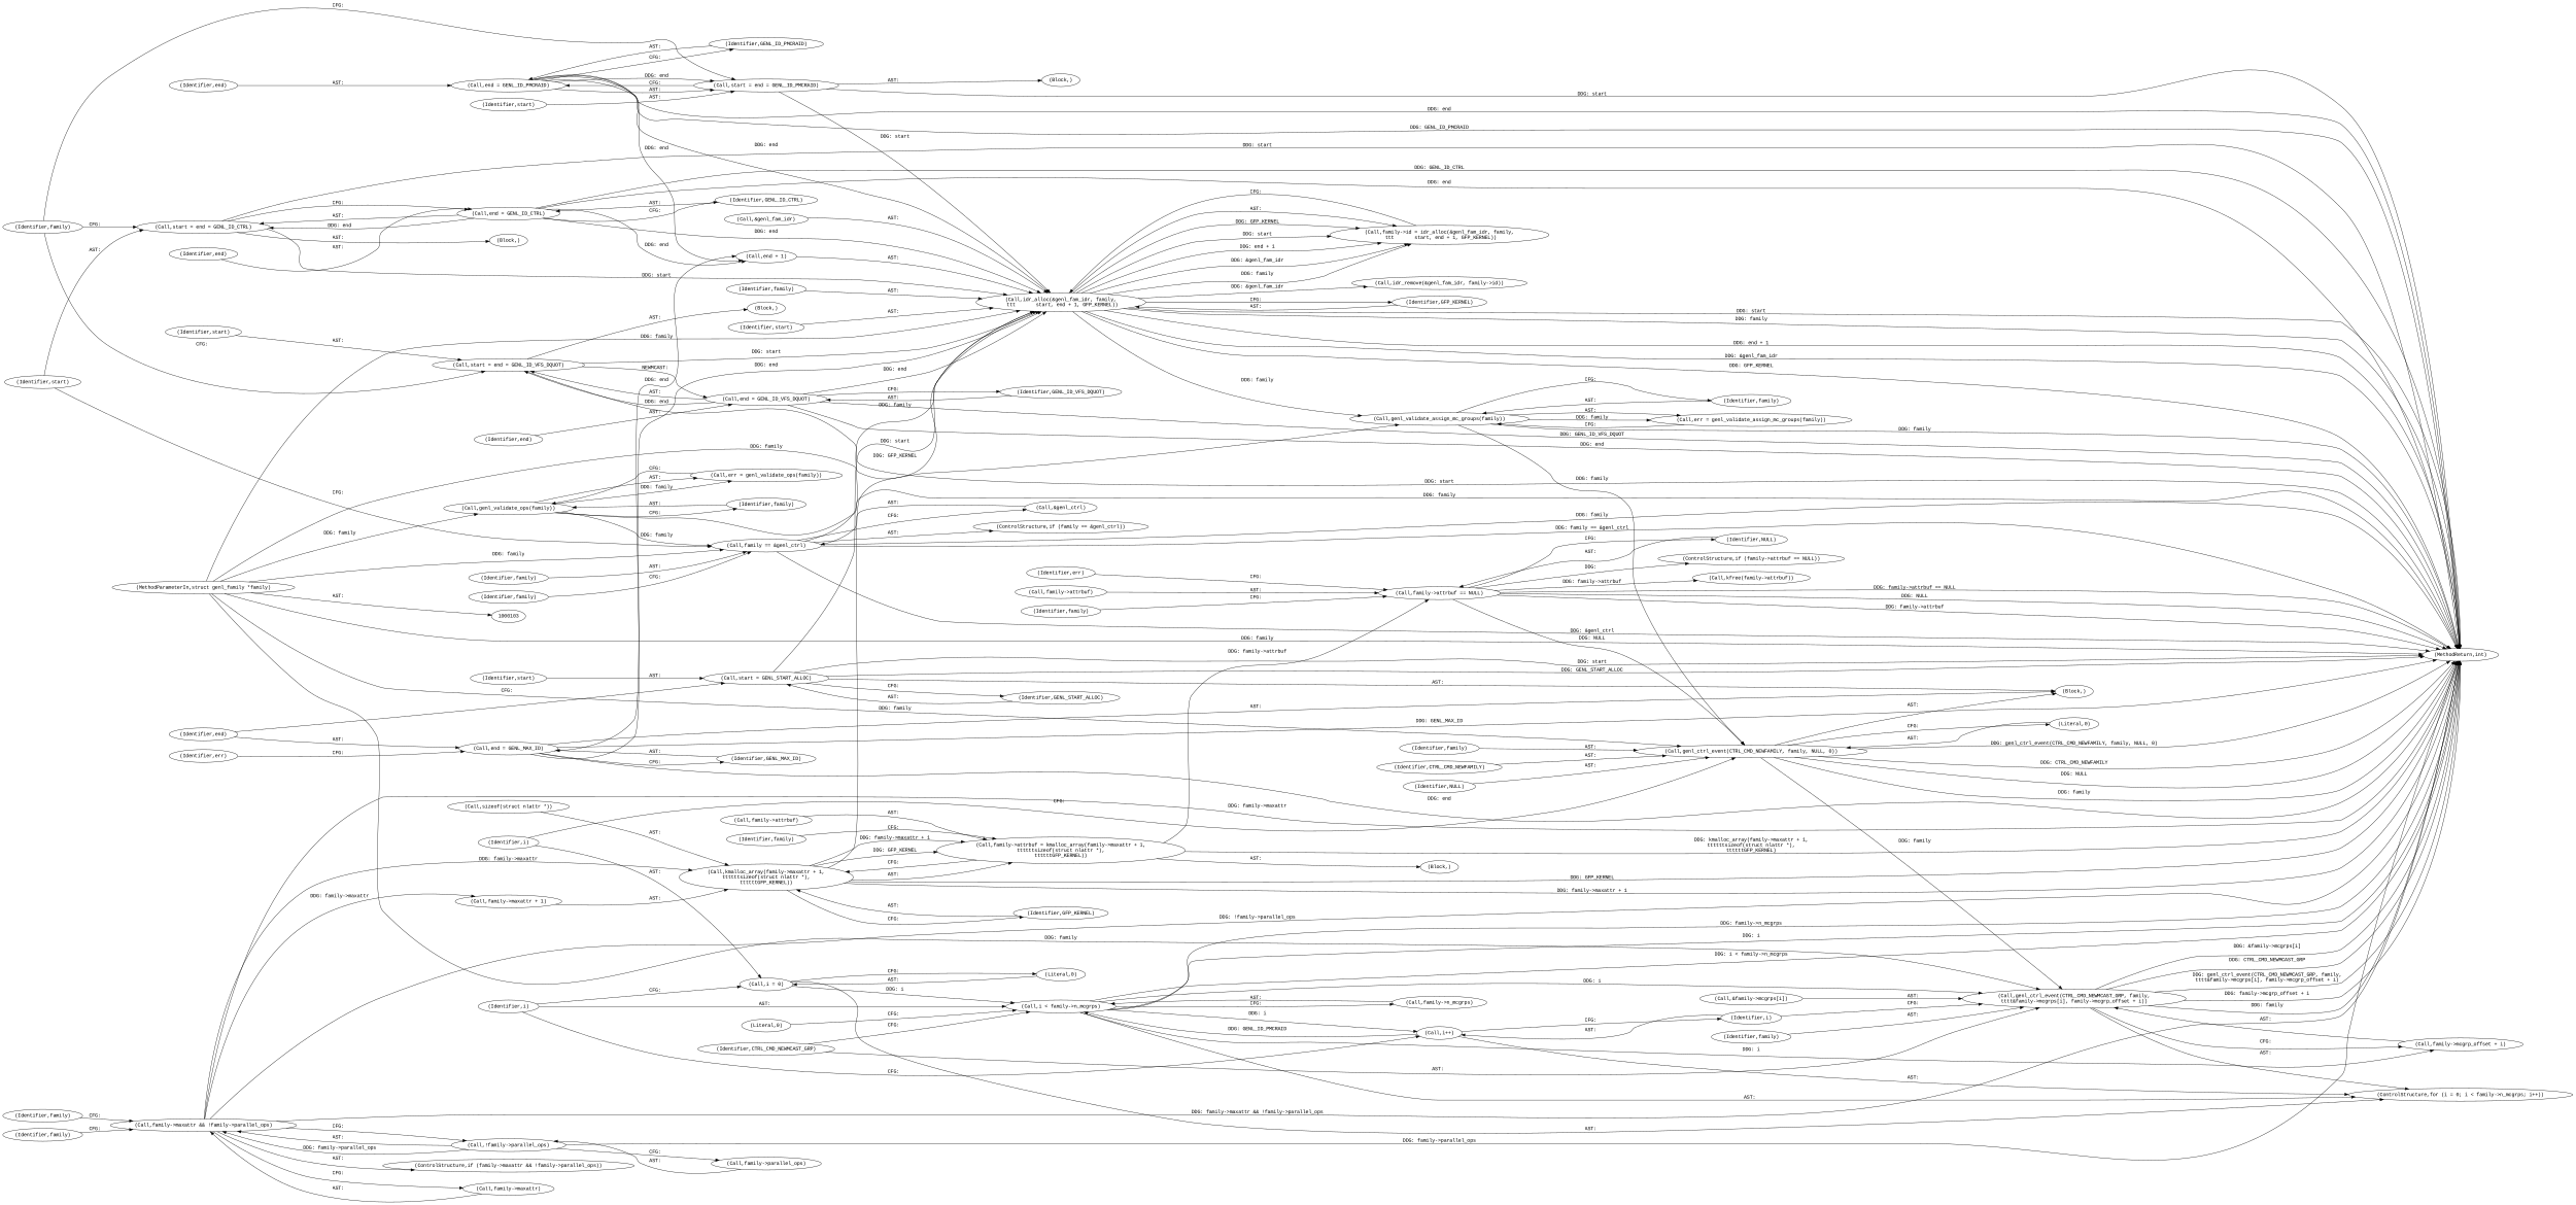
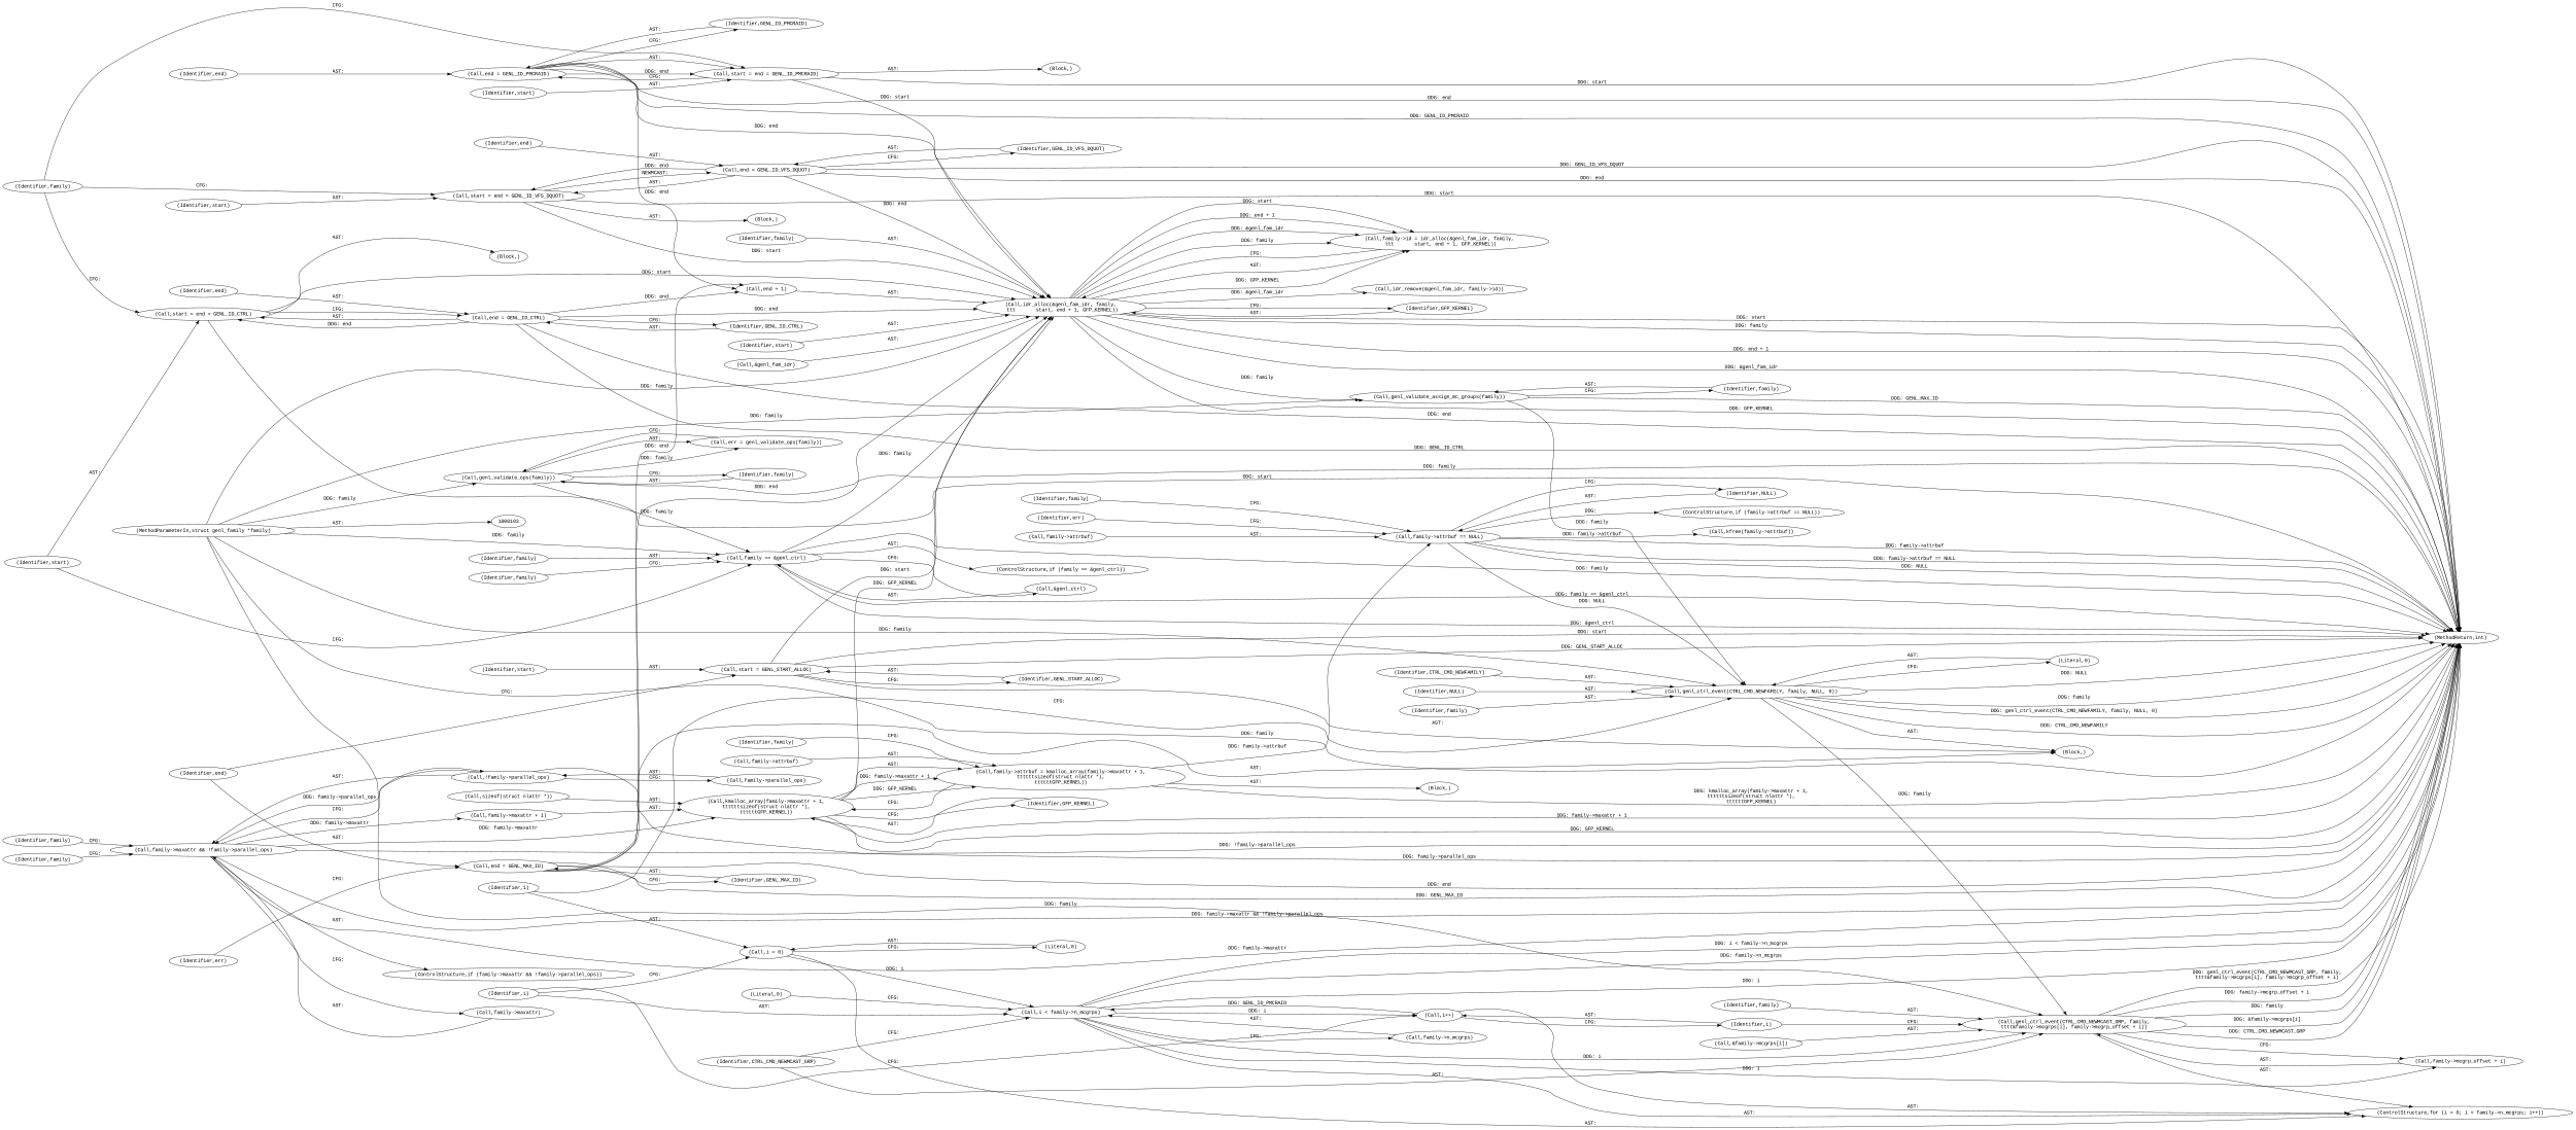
  digraph {
    fontname="Liberation Mono"
    rankdir=LR
    node [fontname="Liberation Mono"]
    edge [fontname="Liberation Mono"]
    n1 [label="(Call,genl_ctrl_event(CTRL_CMD_NEWMCAST_GRP, family,\n\t\t\t\t&family->mcgrps[i], family->mcgrp_offset + i))"]
    n2 [label="(Call,family->mcgrp_offset + i)"]
    n3 [label="(MethodReturn,int)"]
    n4 [label="(ControlStructure,for (i = 0; i < family->n_mcgrps; i++))"]
    n5 [label="(Call,genl_ctrl_event(CTRL_CMD_NEWFAMILY, family, NULL, 0))"]
    n6 [label="(Literal,0)"]
    n7 [label="(Block,)"]
    n8 [label="(Call,genl_validate_assign_mc_groups(family))"]
-   n9 [label="(Call,err = genl_validate_assign_mc_groups(family))"]
    n10 [label="(Identifier,family)"]
    n11 [label="(Call,idr_alloc(&genl_fam_idr, family,\n \t\t\t       start, end + 1, GFP_KERNEL))"]
    n12 [label="(Identifier,GFP_KERNEL)"]
    n13 [label="(Call,family->id = idr_alloc(&genl_fam_idr, family,\n \t\t\t       start, end + 1, GFP_KERNEL))"]
    n14 [label="(Call,idr_remove(&genl_fam_idr, family->id))"]
    n15 [label="(Call,family == &genl_ctrl)"]
    n16 [label="(Call,&genl_ctrl)"]
    n17 [label="(ControlStructure,if (family == &genl_ctrl))"]
    n18 [label="(Call,genl_validate_ops(family))"]
    n19 [label="(Call,err = genl_validate_ops(family))"]
    n20 [label="(Identifier,family)"]
    n21 [label="(MethodParameterIn,struct genl_family *family)"]
    1000103
    n23 [label="(Call,start = end = GENL_ID_PMCRAID)"]
    n24 [label="(Call,end = GENL_ID_PMCRAID)"]
    n25 [label="(Block,)"]
    n26 [label="(Identifier,GENL_ID_PMCRAID)"]
    n27 [label="(Call,end + 1)"]
    n28 [label="(Call,start = end = GENL_ID_CTRL)"]
    n29 [label="(Call,end = GENL_ID_CTRL)"]
    n30 [label="(Block,)"]
    n31 [label="(Identifier,GENL_ID_CTRL)"]
    n32 [label="(Call,start = GENL_START_ALLOC)"]
    n33 [label="(Identifier,GENL_START_ALLOC)"]
    n34 [label="(Call,start = end = GENL_ID_VFS_DQUOT)"]
    n35 [label="(Call,end = GENL_ID_VFS_DQUOT)"]
    n36 [label="(Block,)"]
    n37 [label="(Identifier,GENL_ID_VFS_DQUOT)"]
    n38 [label="(Call,end = GENL_MAX_ID)"]
    n39 [label="(Identifier,GENL_MAX_ID)"]
    n40 [label="(Call,kmalloc_array(family->maxattr + 1,\n\t\t\t\t\t\tsizeof(struct nlattr *),\n\t\t\t\t\t\tGFP_KERNEL))"]
    n41 [label="(Call,family->attrbuf = kmalloc_array(family->maxattr + 1,\n\t\t\t\t\t\tsizeof(struct nlattr *),\n\t\t\t\t\t\tGFP_KERNEL))"]
    n42 [label="(Identifier,GFP_KERNEL)"]
    n43 [label="(Call,family->attrbuf == NULL)"]
    n44 [label="(Block,)"]
    n45 [label="(Call,family->maxattr && !family->parallel_ops)"]
    n46 [label="(Call,!family->parallel_ops)"]
    n47 [label="(Call,family->maxattr)"]
    n48 [label="(Call,family->maxattr + 1)"]
    n49 [label="(ControlStructure,if (family->maxattr && !family->parallel_ops))"]
    n50 [label="(Call,family->parallel_ops)"]
    n51 [label="(Identifier,NULL)"]
    n52 [label="(ControlStructure,if (family->attrbuf == NULL))"]
    n53 [label="(Call,kfree(family->attrbuf))"]
    n54 [label="(Call,i < family->n_mcgrps)"]
    n55 [label="(Call,i++)"]
    n56 [label="(Call,family->n_mcgrps)"]
    n57 [label="(Identifier,i)"]
    n58 [label="(Call,i = 0)"]
    n59 [label="(Literal,0)"]
    n60 [label="(Identifier,family)"]
    n61 [label="(Identifier,err)"]
    n62 [label="(Identifier,end)"]
    n63 [label="(Call,sizeof(struct nlattr *))"]
    n64 [label="(Identifier,family)"]
    n65 [label="(Identifier,family)"]
    n66 [label="(Identifier,end)"]
    n67 [label="(Identifier,start)"]
    n68 [label="(Call,&family->mcgrps[i])"]
    n69 [label="(Call,family->attrbuf)"]
    n70 [label="(Identifier,start)"]
    n71 [label="(Identifier,CTRL_CMD_NEWFAMILY)"]
    n72 [label="(Identifier,NULL)"]
    n73 [label="(Identifier,start)"]
    n74 [label="(Identifier,i)"]
    n75 [label="(Identifier,start)"]
    n76 [label="(Identifier,end)"]
    n77 [label="(Identifier,start)"]
    n78 [label="(Identifier,family)"]
    n79 [label="(Identifier,err)"]
    n80 [label="(Identifier,family)"]
    n81 [label="(Call,family->attrbuf)"]
    n82 [label="(Literal,0)"]
    n83 [label="(Identifier,family)"]
    n84 [label="(Identifier,family)"]
    n85 [label="(Identifier,end)"]
    n86 [label="(Call,&genl_fam_idr)"]
    n87 [label="(Identifier,family)"]
    n88 [label="(Identifier,i)"]
    n89 [label="(Identifier,family)"]
    n90 [label="(Identifier,CTRL_CMD_NEWMCAST_GRP)"]
    n91 [label="(Identifier,family)"]
    n1 -> n2 [label="CFG: "]
    n1 -> n3 [label="DDG: CTRL_CMD_NEWMCAST_GRP"]
    n1 -> n3 [label="DDG: genl_ctrl_event(CTRL_CMD_NEWMCAST_GRP, family,\n\t\t\t\t&family->mcgrps[i], family->mcgrp_offset + i)"]
    n1 -> n3 [label="DDG: family->mcgrp_offset + i"]
    n1 -> n3 [label="DDG: family"]
    n1 -> n3 [label="DDG: &family->mcgrps[i]"]
    n1 -> n4 [label="AST: "]
    n2 -> n1 [label="AST: "]
    n5 -> n1 [label="DDG: family"]
    n5 -> n3 [label="DDG: CTRL_CMD_NEWFAMILY"]
    n5 -> n3 [label="DDG: NULL"]
    n5 -> n3 [label="DDG: family"]
    n5 -> n3 [label="DDG: genl_ctrl_event(CTRL_CMD_NEWFAMILY, family, NULL, 0)"]
    n5 -> n6 [label="CFG: "]
    n5 -> n7 [label="AST: "]
    n6 -> n5 [label="AST: "]
-   n8 -> n3 [label="DDG: family"]
+   n8 -> n3 [label="DDG: GENL_MAX_ID"]
    n8 -> n5 [label="DDG: family"]
-   n8 -> n9 [label="AST: "]
-   n8 -> n9 [label="DDG: family"]
    n8 -> n10 [label="CFG: "]
-   n9 -> n8 [label="CFG: "]
    n10 -> n8 [label="AST: "]
    n11 -> n3 [label="DDG: start"]
    n11 -> n3 [label="DDG: family"]
    n11 -> n3 [label="DDG: end + 1"]
    n11 -> n3 [label="DDG: &genl_fam_idr"]
    n11 -> n3 [label="DDG: GFP_KERNEL"]
    n11 -> n8 [label="DDG: family"]
    n11 -> n12 [label="CFG: "]
    n11 -> n13 [label="AST: "]
    n11 -> n13 [label="DDG: GFP_KERNEL"]
    n11 -> n13 [label="DDG: start"]
    n11 -> n13 [label="DDG: end + 1"]
    n11 -> n13 [label="DDG: &genl_fam_idr"]
    n11 -> n13 [label="DDG: family"]
    n11 -> n14 [label="DDG: &genl_fam_idr"]
    n12 -> n11 [label="AST: "]
    n13 -> n11 [label="CFG: "]
    n15 -> n3 [label="DDG: &genl_ctrl"]
    n15 -> n3 [label="DDG: family"]
    n15 -> n3 [label="DDG: family == &genl_ctrl"]
    n15 -> n11 [label="DDG: family"]
    n15 -> n16 [label="CFG: "]
    n15 -> n17 [label="AST: "]
    n16 -> n15 [label="AST: "]
    n18 -> n3 [label="DDG: family"]
    n18 -> n15 [label="DDG: family"]
    n18 -> n19 [label="AST: "]
    n18 -> n19 [label="DDG: family"]
    n18 -> n20 [label="CFG: "]
    n19 -> n18 [label="CFG: "]
    n20 -> n18 [label="AST: "]
    n21 -> n1 [label="DDG: family"]
    n21 -> n3 [label="DDG: family"]
    n21 -> n5 [label="DDG: family"]
    n21 -> n8 [label="DDG: family"]
    n21 -> n11 [label="DDG: family"]
    n21 -> n15 [label="DDG: family"]
    n21 -> n18 [label="DDG: family"]
    n21 -> 1000103 [label="AST: "]
    n23 -> n3 [label="DDG: start"]
    n23 -> n11 [label="DDG: start"]
    n23 -> n24 [label="CFG: "]
    n23 -> n25 [label="AST: "]
    n24 -> n3 [label="DDG: end"]
    n24 -> n3 [label="DDG: GENL_ID_PMCRAID"]
    n24 -> n11 [label="DDG: end"]
    n24 -> n23 [label="AST: "]
    n24 -> n23 [label="DDG: end"]
    n24 -> n26 [label="CFG: "]
    n24 -> n27 [label="DDG: end"]
    n26 -> n24 [label="AST: "]
    n27 -> n11 [label="AST: "]
    n28 -> n3 [label="DDG: start"]
    n28 -> n11 [label="DDG: start"]
    n28 -> n29 [label="CFG: "]
    n28 -> n30 [label="AST: "]
    n29 -> n3 [label="DDG: end"]
    n29 -> n3 [label="DDG: GENL_ID_CTRL"]
    n29 -> n11 [label="DDG: end"]
    n29 -> n27 [label="DDG: end"]
    n29 -> n28 [label="AST: "]
    n29 -> n28 [label="DDG: end"]
    n29 -> n31 [label="CFG: "]
    n31 -> n29 [label="AST: "]
    n32 -> n3 [label="DDG: start"]
    n32 -> n3 [label="DDG: GENL_START_ALLOC"]
    n32 -> n7 [label="AST: "]
    n32 -> n11 [label="DDG: start"]
    n32 -> n33 [label="CFG: "]
    n33 -> n32 [label="AST: "]
    n34 -> n3 [label="DDG: start"]
    n34 -> n11 [label="DDG: start"]
    n34 -> n35 [label="NEWMCAST: "]
    n34 -> n36 [label="AST: "]
    n35 -> n3 [label="DDG: GENL_ID_VFS_DQUOT"]
    n35 -> n3 [label="DDG: end"]
    n35 -> n11 [label="DDG: end"]
    n35 -> n34 [label="AST: "]
    n35 -> n34 [label="DDG: end"]
    n35 -> n37 [label="CFG: "]
    n37 -> n35 [label="AST: "]
    n38 -> n3 [label="DDG: end"]
    n38 -> n3 [label="DDG: GENL_MAX_ID"]
    n38 -> n7 [label="AST: "]
    n38 -> n11 [label="DDG: end"]
    n38 -> n27 [label="DDG: end"]
    n38 -> n39 [label="CFG: "]
    n39 -> n38 [label="AST: "]
    n40 -> n3 [label="DDG: GFP_KERNEL"]
    n40 -> n3 [label="DDG: family->maxattr + 1"]
    n40 -> n11 [label="DDG: GFP_KERNEL"]
    n40 -> n41 [label="AST: "]
    n40 -> n41 [label="DDG: family->maxattr + 1"]
    n40 -> n41 [label="DDG: GFP_KERNEL"]
    n40 -> n42 [label="CFG: "]
    n41 -> n3 [label="DDG: kmalloc_array(family->maxattr + 1,\n\t\t\t\t\t\tsizeof(struct nlattr *),\n\t\t\t\t\t\tGFP_KERNEL)"]
    n41 -> n40 [label="CFG: "]
    n41 -> n43 [label="DDG: family->attrbuf"]
    n41 -> n44 [label="AST: "]
    n42 -> n40 [label="AST: "]
    n43 -> n3 [label="DDG: family->attrbuf == NULL"]
    n43 -> n3 [label="DDG: NULL"]
    n43 -> n3 [label="DDG: family->attrbuf"]
    n43 -> n5 [label="DDG: NULL"]
    n43 -> n51 [label="CFG: "]
    n43 -> n52 [label="DDG: "]
    n43 -> n53 [label="DDG: family->attrbuf"]
    n45 -> n3 [label="DDG: !family->parallel_ops"]
    n45 -> n3 [label="DDG: family->maxattr && !family->parallel_ops"]
    n45 -> n3 [label="DDG: family->maxattr"]
    n45 -> n40 [label="DDG: family->maxattr"]
    n45 -> n46 [label="CFG: "]
    n45 -> n47 [label="CFG: "]
    n45 -> n48 [label="DDG: family->maxattr"]
    n45 -> n49 [label="AST: "]
    n46 -> n3 [label="DDG: family->parallel_ops"]
    n46 -> n45 [label="AST: "]
    n46 -> n45 [label="DDG: family->parallel_ops"]
    n46 -> n50 [label="CFG: "]
    n47 -> n45 [label="AST: "]
    n48 -> n40 [label="AST: "]
    n50 -> n46 [label="AST: "]
    n51 -> n43 [label="AST: "]
    n54 -> n1 [label="DDG: i"]
    n54 -> n2 [label="DDG: i"]
    n54 -> n3 [label="DDG: family->n_mcgrps"]
    n54 -> n3 [label="DDG: i"]
    n54 -> n3 [label="DDG: i < family->n_mcgrps"]
    n54 -> n4 [label="AST: "]
    n54 -> n55 [label="DDG: i"]
    n54 -> n56 [label="CFG: "]
    n55 -> n4 [label="AST: "]
    n55 -> n54 [label="DDG: GENL_ID_PMCRAID"]
    n55 -> n57 [label="CFG: "]
    n56 -> n54 [label="AST: "]
    n57 -> n1 [label="CFG: "]
    n57 -> n55 [label="AST: "]
    n58 -> n4 [label="AST: "]
    n58 -> n54 [label="DDG: i"]
    n58 -> n59 [label="CFG: "]
    n59 -> n58 [label="AST: "]
    n60 -> n45 [label="CFG: "]
    n61 -> n38 [label="CFG: "]
    n62 -> n32 [label="CFG: "]
    n62 -> n38 [label="AST: "]
    n63 -> n40 [label="AST: "]
    n64 -> n23 [label="CFG: "]
    n64 -> n28 [label="CFG: "]
    n64 -> n34 [label="CFG: "]
    n65 -> n5 [label="AST: "]
    n66 -> n35 [label="AST: "]
    n67 -> n23 [label="AST: "]
    n68 -> n1 [label="AST: "]
    n69 -> n41 [label="AST: "]
    n70 -> n11 [label="AST: "]
    n71 -> n5 [label="AST: "]
    n72 -> n5 [label="AST: "]
    n73 -> n34 [label="AST: "]
    n74 -> n5 [label="CFG: "]
    n74 -> n58 [label="AST: "]
    n75 -> n15 [label="CFG: "]
    n75 -> n28 [label="AST: "]
    n76 -> n24 [label="AST: "]
    n77 -> n32 [label="AST: "]
    n78 -> n1 [label="AST: "]
    n79 -> n43 [label="CFG: "]
    n80 -> n41 [label="CFG: "]
    n81 -> n43 [label="AST: "]
    n82 -> n54 [label="CFG: "]
    n83 -> n15 [label="AST: "]
    n84 -> n43 [label="CFG: "]
    n85 -> n29 [label="AST: "]
    n86 -> n11 [label="AST: "]
    n87 -> n11 [label="AST: "]
    n88 -> n54 [label="AST: "]
    n88 -> n55 [label="CFG: "]
    n88 -> n58 [label="CFG: "]
    n89 -> n15 [label="CFG: "]
    n90 -> n1 [label="AST: "]
    n90 -> n54 [label="CFG: "]
    n91 -> n45 [label="CFG: "]
  }
